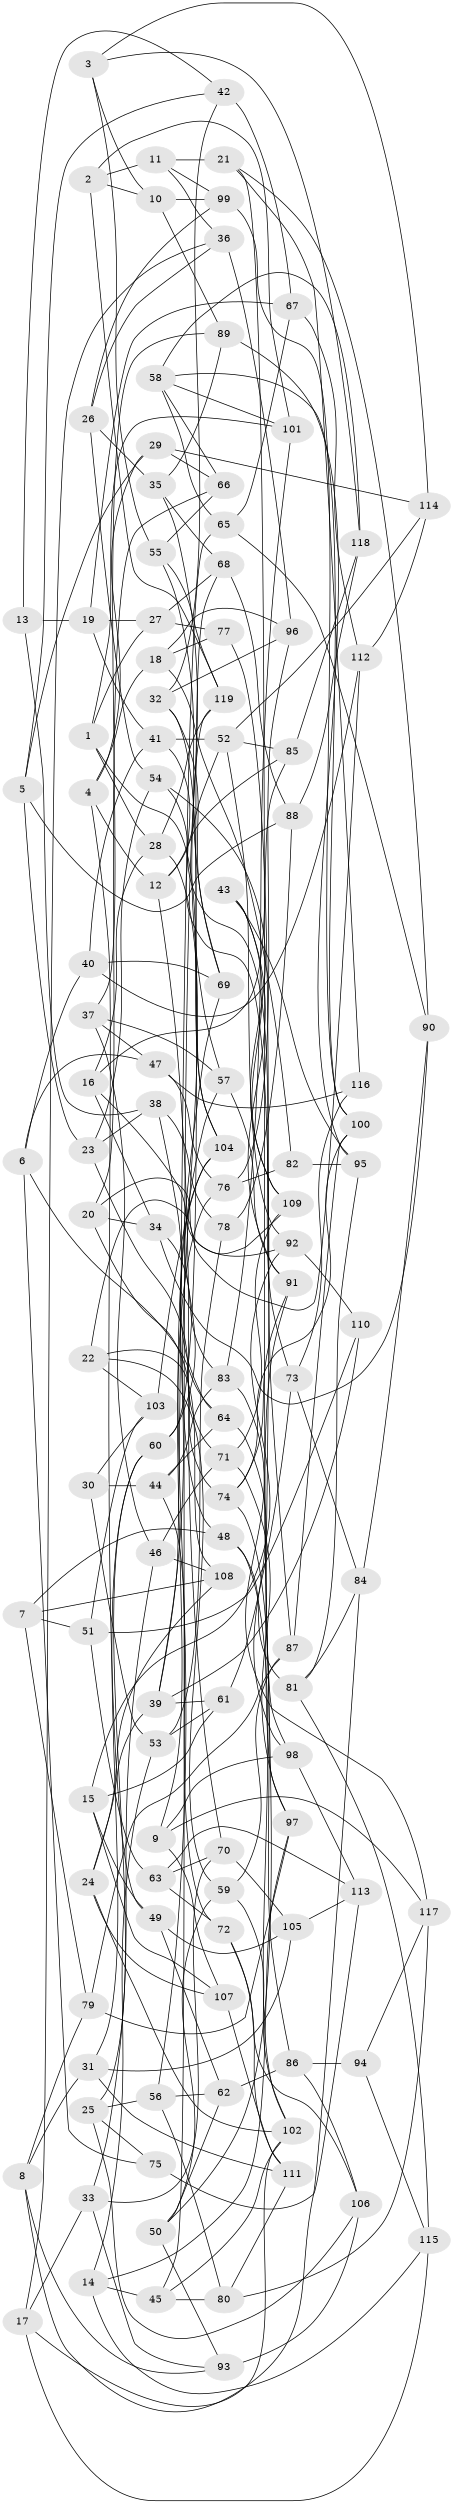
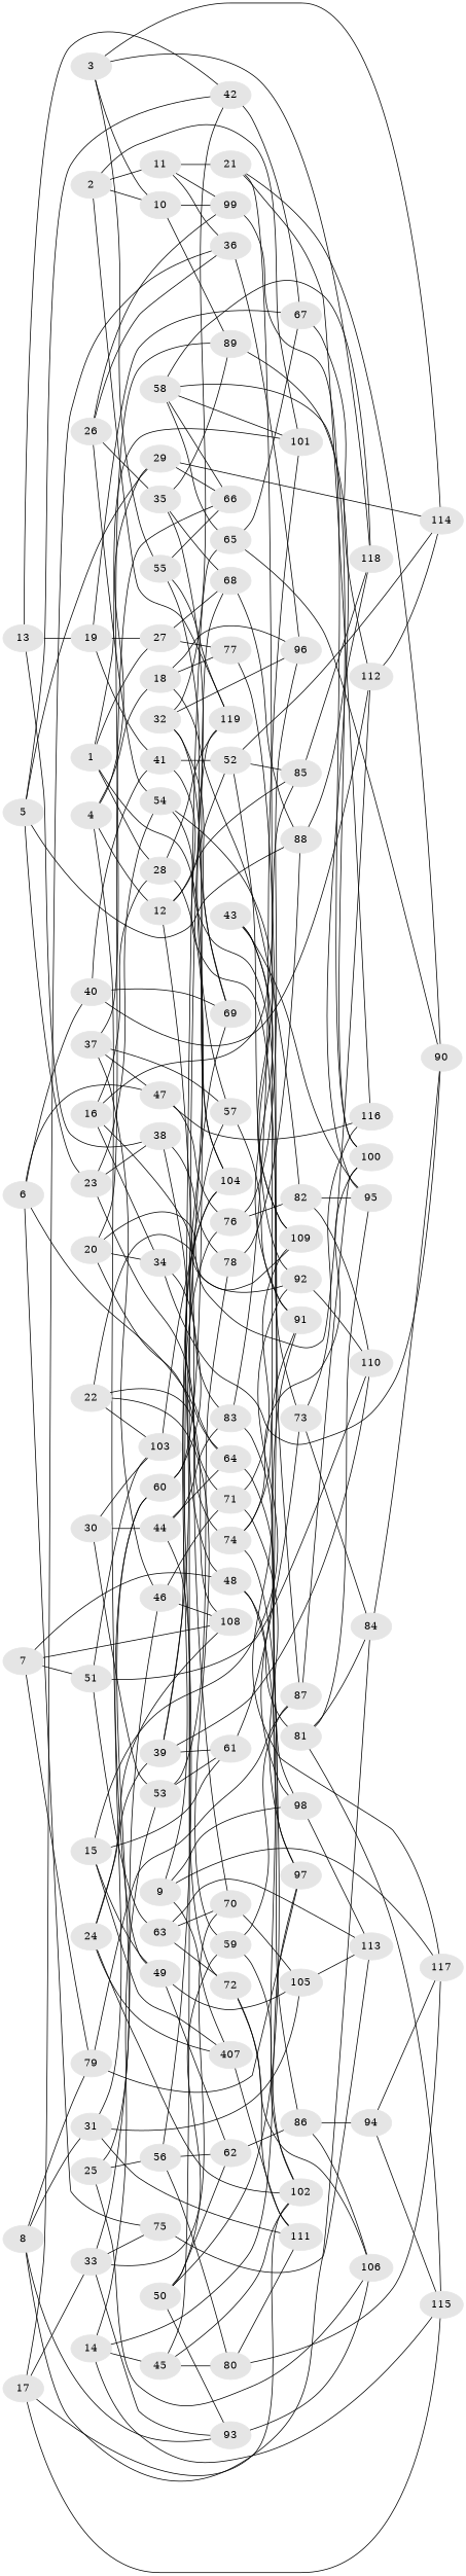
  graph {
    rankdir=LR
    node [color=gray90 style=filled]
    1
    27
    28
    101
    104
    77
    68
    119
    48
    2
    10
    11
    89
    99
    21
    36
    3
    55
    114
    118
    66
    69
    4
    12
    18
    29
    49
    52
    70
    85
    82
    96
    105
    62
    5
    23
    42
    88
    38
    54
    71
    67
    6
    40
    47
    64
    75
    41
    112
    76
    116
    98
    113
    7
    51
    79
    108
    102
    81
    103
    110
    63
    97
    87
    8
    31
    84
    93
    60
    111
    90
    106
    9
-   107
+   107 [label=407]
    117
    95
    100
    92
    13
    19
    78
    14
    45
    53
    115
    80
    61
    15
    73
    16
    34
    83
    17
    33
    46
    20
    74
    109
    91
    86
    22
    59
    24
    39
    57
    65
    25
    56
    26
    35
    30
    44
    72
    32
    37
    43
    94
    50
    58
    1 -- 27
    1 -- 28
    1 -- 101
    1 -- 104
    27 -- 77
    27 -- 68
    28 -- 119
    28 -- 48
    77 -- 87
    68 -- 88
    48 -- 102
    48 -- 81
    2 -- 101
    2 -- 119
    2 -- 10
    2 -- 11
    10 -- 89
    10 -- 99
    11 -- 99
    11 -- 21
    11 -- 36
    89 -- 95
    99 -- 100
    21 -- 116
    21 -- 98
    21 -- 90
    36 -- 96
    3 -- 10
    3 -- 55
    3 -- 114
    3 -- 118
    55 -- 119
    55 -- 66
    55 -- 69
    4 -- 12
    4 -- 18
    4 -- 29
    4 -- 49
    12 -- 52
    12 -- 70
    12 -- 85
    18 -- 77
    18 -- 82
    18 -- 96
    29 -- 114
    29 -- 66
    49 -- 105
    49 -- 62
    52 -- 114
    52 -- 85
    52 -- 92
    70 -- 105
    85 -- 118
+   82 -- 110
    82 -- 95
    105 -- 113
    62 -- 86
    5 -- 29
    5 -- 23
    5 -- 42
    5 -- 88
    23 -- 38
    23 -- 54
    23 -- 71
    42 -- 67
    88 -- 118
    38 -- 64
    38 -- 78
    54 -- 97
    54 -- 109
    71 -- 97
    71 -- 109
    67 -- 112
    6 -- 40
    6 -- 47
    6 -- 64
    6 -- 75
    40 -- 69
    40 -- 41
    40 -- 112
    47 -- 76
    47 -- 116
    64 -- 98
    75 -- 113
    41 -- 52
    41 -- 73
    112 -- 114
    76 -- 82
    76 -- 96
    98 -- 113
    7 -- 48
    7 -- 51
    7 -- 79
    7 -- 108
    51 -- 103
    51 -- 110
    51 -- 63
    79 -- 97
    79 -- 87
    81 -- 84
    81 -- 95
    81 -- 115
    103 -- 104
    63 -- 70
    63 -- 113
    63 -- 72
    87 -- 100
    8 -- 79
    8 -- 31
    8 -- 84
    8 -- 93
    31 -- 105
    31 -- 60
    31 -- 111
    84 -- 90
    93 -- 106
    60 -- 104
    60 -- 68
    9 -- 76
    9 -- 98
    9 -- 107
    9 -- 117
    107 -- 111
    92 -- 110
    13 -- 42
    13 -- 38
    13 -- 19
    19 -- 27
    19 -- 67
    19 -- 41
    78 -- 88
    14 -- 97
    14 -- 45
    14 -- 53
    14 -- 115
    45 -- 119
    45 -- 102
    45 -- 80
    53 -- 78
    53 -- 61
    80 -- 111
    80 -- 117
    61 -- 73
    15 -- 49
    15 -- 107
    15 -- 92
    15 -- 61
    73 -- 116
    73 -- 84
    16 -- 28
    16 -- 85
    16 -- 92
    16 -- 34
    34 -- 90
    34 -- 83
    83 -- 101
    83 -- 117
    17 -- 36
    17 -- 102
    17 -- 115
    17 -- 33
    33 -- 70
    33 -- 93
    33 -- 46
    46 -- 71
    46 -- 108
    20 -- 66
    20 -- 34
    20 -- 74
    20 -- 109
    74 -- 100
    74 -- 91
    74 -- 86
    86 -- 106
    86 -- 94
    22 -- 112
    22 -- 108
    22 -- 103
    22 -- 59
    59 -- 102
    59 -- 87
    24 -- 108
    24 -- 102
    24 -- 107
    24 -- 39
    39 -- 110
    39 -- 61
    39 -- 57
    39 -- 65
    57 -- 91
    65 -- 67
    65 -- 90
-   25 -- 75
+   33 -- 75
    25 -- 60
    25 -- 106
    25 -- 56
    56 -- 69
    56 -- 62
    56 -- 80
    26 -- 99
    26 -- 36
    26 -- 54
    26 -- 35
    35 -- 68
    35 -- 89
    35 -- 57
    30 -- 103
    30 -- 53
    30 -- 44
    44 -- 64
    44 -- 83
    44 -- 72
    72 -- 111
    72 -- 106
    32 -- 104
    32 -- 69
    32 -- 96
    32 -- 42
    37 -- 89
    37 -- 47
    37 -- 46
    37 -- 57
    43 -- 95
    43 -- 109
    43 -- 91
    94 -- 117
    94 -- 115
    50 -- 62
    50 -- 93
    50 -- 91
    50 -- 59
    58 -- 101
    58 -- 118
    58 -- 66
    58 -- 100
    58 -- 65
  }
